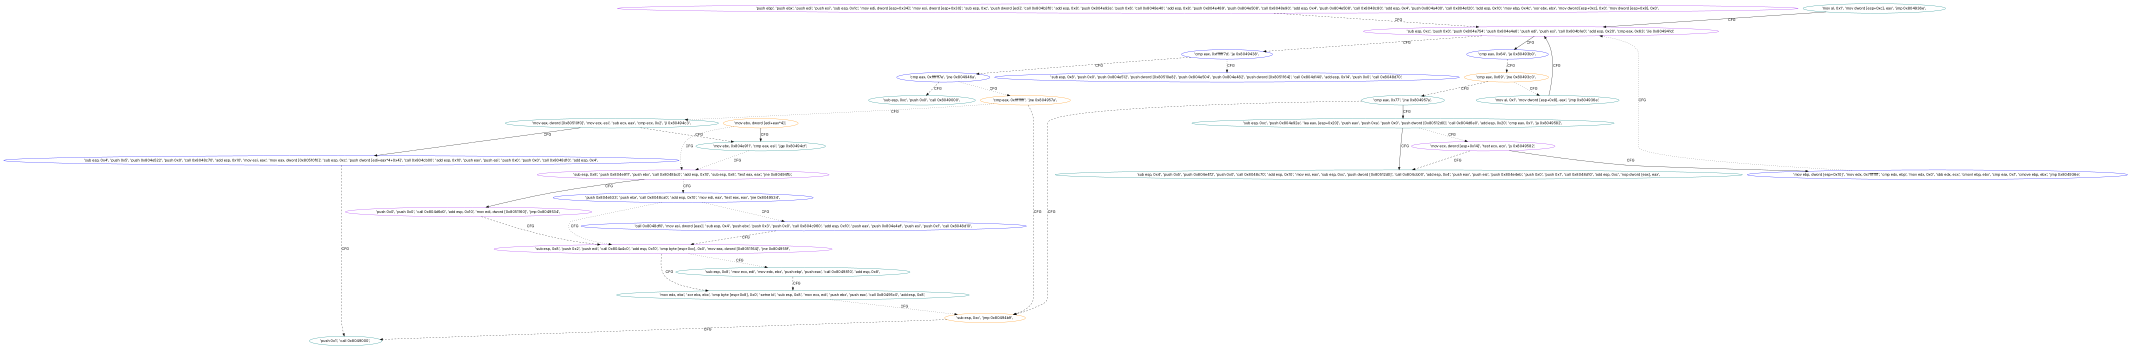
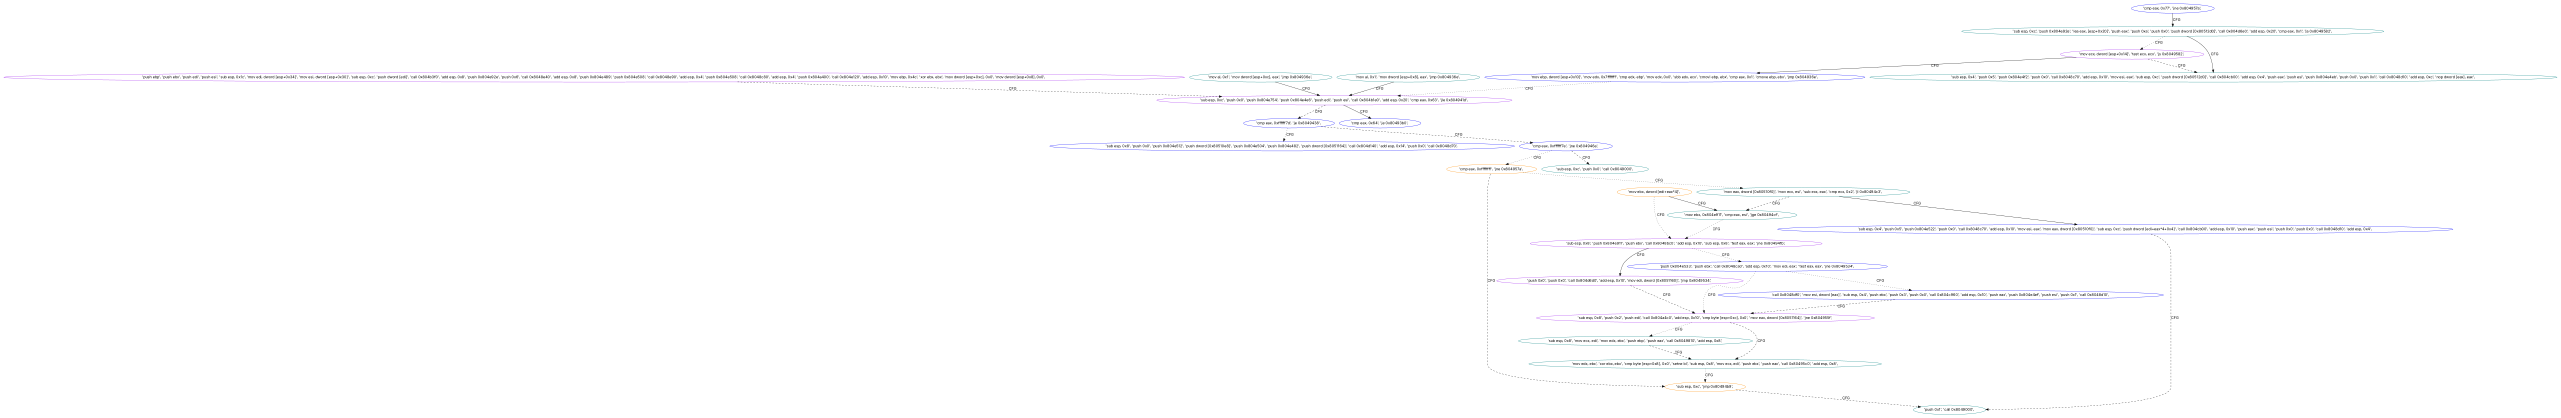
  digraph {
    fontname=Inter
    node [color=teal fontname=Inter]
    edge [fontname=Inter style=dashed]
    n1 [color=purple label="'push ebp', 'push ebx', 'push edi', 'push esi', 'sub esp, 0x1c', 'mov edi, dword [esp+0x34]', 'mov esi, dword [esp+0x30]', 'sub esp, 0xc', 'push dword [edi]', 'call 0x804b3f0', 'add esp, 0x8', 'push 0x804e92e', 'push 0x6', 'call 0x8048e40', 'add esp, 0x8', 'push 0x804e489', 'push 0x804e508', 'call 0x8048e90', 'add esp, 0x4', 'push 0x804e508', 'call 0x8048c80', 'add esp, 0x4', 'push 0x804a400', 'call 0x804e120', 'add esp, 0x10', 'mov ebp, 0x4c', 'xor ebx, ebx', 'mov dword [esp+0xc], 0x0', 'mov dword [esp+0x8], 0x0', "]
    n2 [color=purple label="'sub esp, 0xc', 'push 0x0', 'push 0x804e754', 'push 0x804e4e6', 'push edi', 'push esi', 'call 0x804b1e0', 'add esp, 0x20', 'cmp eax, 0x63', 'jle 0x804941d', "]
    n3 [color=blue label="'cmp eax, 0xffffff7d', 'je 0x8049438', "]
    n4 [color=blue label="'cmp eax, 0x64', 'je 0x80493b0', "]
    n5 [color=blue label="'sub esp, 0x8', 'push 0x0', 'push 0x804e512', 'push dword [0x80510e8]', 'push 0x804e504', 'push 0x804e482', 'push dword [0x8051164]', 'call 0x804d140', 'add esp, 0x14', 'push 0x0', 'call 0x8048d70', "]
    n6 [color=blue label="'cmp eax, 0xffffff7e', 'jne 0x804946a', "]
-   n7 [color=darkorange label="'cmp eax, 0x69', 'jne 0x80493c0', "]
    n8 [color=darkorange label="'cmp eax, 0xffffffff', 'jne 0x804957a', "]
    n9 [label="'sub esp, 0xc', 'push 0x0', 'call 0x8049000', "]
    n10 [color=darkorange label="'sub esp, 0xc', 'jmp 0x80494b9', "]
    n11 [label="'mov eax, dword [0x80510f0]', 'mov ecx, esi', 'sub ecx, eax', 'cmp ecx, 0x2', 'jl 0x80494c3', "]
    n12 [label="'mov al, 0x1', 'mov dword [esp+0xc], eax', 'jmp 0x804936e', "]
-   n13 [label="'cmp eax, 0x77', 'jne 0x804957a', "]
+   n13 [color=blue label="'cmp eax, 0x77', 'jne 0x804957a', "]
    n14 [label="'mov al, 0x1', 'mov dword [esp+0x8], eax', 'jmp 0x804936e', "]
    n15 [label="'sub esp, 0xc', 'push 0x804e92e', 'lea eax, [esp+0x20]', 'push eax', 'push 0xa', 'push 0x0', 'push dword [0x80512d0]', 'call 0x804d6e0', 'add esp, 0x20', 'cmp eax, 0x1', 'ja 0x8049582', "]
    n16 [label="'push 0x1', 'call 0x8049000', "]
    n17 [label="'mov ebx, 0x804e911', 'cmp eax, esi', 'jge 0x80494cf', "]
    n18 [color=blue label="'sub esp, 0x4', 'push 0x5', 'push 0x804e522', 'push 0x0', 'call 0x8048c70', 'add esp, 0x10', 'mov esi, eax', 'mov eax, dword [0x80510f0]', 'sub esp, 0xc', 'push dword [edi+eax*4+0x4]', 'call 0x804cb00', 'add esp, 0x10', 'push eax', 'push esi', 'push 0x0', 'push 0x0', 'call 0x8048d10', 'add esp, 0x4', "]
    n19 [label="'sub esp, 0x4', 'push 0x5', 'push 0x804e4f2', 'push 0x0', 'call 0x8048c70', 'add esp, 0x10', 'mov esi, eax', 'sub esp, 0xc', 'push dword [0x80512d0]', 'call 0x804cb00', 'add esp, 0x4', 'push eax', 'push esi', 'push 0x804e4eb', 'push 0x0', 'push 0x1', 'call 0x8048d10', 'add esp, 0xc', 'nop dword [eax], eax', "]
    n20 [color=purple label="'mov ecx, dword [esp+0x14]', 'test ecx, ecx', 'js 0x8049582', "]
    n21 [color=purple label="'sub esp, 0x8', 'push 0x804e911', 'push ebx', 'call 0x8048bc0', 'add esp, 0x10', 'sub esp, 0x8', 'test eax, eax', 'jne 0x80494fb', "]
    n22 [color=blue label="'mov ebp, dword [esp+0x10]', 'mov edx, 0x7fffffff', 'cmp edx, ebp', 'mov edx, 0x0', 'sbb edx, ecx', 'cmovl ebp, ebx', 'cmp eax, 0x1', 'cmove ebp, ebx', 'jmp 0x804936e', "]
    n23 [color=blue label="'push 0x804e533', 'push ebx', 'call 0x8048ca0', 'add esp, 0x10', 'mov edi, eax', 'test eax, eax', 'jne 0x8049534', "]
    n24 [color=purple label="'push 0x0', 'push 0x0', 'call 0x804d6d0', 'add esp, 0x10', 'mov edi, dword [0x8051160]', 'jmp 0x8049534', "]
    n25 [color=darkorange label="'mov ebx, dword [edi+eax*4]', "]
    n26 [color=purple label="'sub esp, 0x8', 'push 0x2', 'push edi', 'call 0x804a4c0', 'add esp, 0x10', 'cmp byte [esp+0xc], 0x0', 'mov eax, dword [0x8051164]', 'jne 0x804955f', "]
    n27 [color=blue label="'call 0x8048df0', 'mov esi, dword [eax]', 'sub esp, 0x4', 'push ebx', 'push 0x3', 'push 0x0', 'call 0x804c960', 'add esp, 0x10', 'push eax', 'push 0x804e4ef', 'push esi', 'push 0x1', 'call 0x8048d10', "]
    n28 [label="'mov edx, ebx', 'xor ebx, ebx', 'cmp byte [esp+0x8], 0x0', 'setne bl', 'sub esp, 0x8', 'mov ecx, edi', 'push ebx', 'push eax', 'call 0x80495c0', 'add esp, 0x8', "]
    n29 [label="'sub esp, 0x8', 'mov ecx, edi', 'mov edx, ebx', 'push ebp', 'push eax', 'call 0x8049810', 'add esp, 0x8', "]
    n1 -> n2 [label=CFG]
    n2 -> n3 [label=CFG]
    n2 -> n4 [label=CFG style=solid]
    n3 -> n5 [label=CFG style=dotted]
    n3 -> n6 [label=CFG]
-   n4 -> n7 [label=CFG]
    n6 -> n8 [label=CFG style=dotted]
    n6 -> n9 [label=CFG]
-   n7 -> n13 [label=CFG]
-   n7 -> n14 [label=CFG style=dotted]
    n8 -> n10 [label=CFG]
    n8 -> n11 [label=CFG style=dotted]
    n10 -> n16 [label=CFG]
    n11 -> n17 [label=CFG]
    n11 -> n18 [label=CFG style=solid]
    n12 -> n2 [label=CFG style=solid]
-   n13 -> n10 [label=CFG]
    n13 -> n15 [label=CFG style=solid]
    n14 -> n2 [label=CFG style=solid]
    n15 -> n19 [label=CFG style=solid]
    n15 -> n20 [label=CFG style=dotted]
    n17 -> n21 [label=CFG style=dotted]
    n18 -> n16 [label=CFG]
    n20 -> n19 [label=CFG]
    n20 -> n22 [label=CFG style=solid]
    n21 -> n23 [label=CFG style=dotted]
    n21 -> n24 [label=CFG style=solid]
    n22 -> n2 [label=CFG style=dotted]
    n23 -> n26 [label=CFG style=dotted]
    n23 -> n27 [label=CFG style=dotted]
    n24 -> n26 [label=CFG]
    n25 -> n17 [label=CFG style=solid]
    n25 -> n21 [label=CFG style=dotted]
    n26 -> n28 [label=CFG]
    n26 -> n29 [label=CFG style=dotted]
    n27 -> n26 [label=CFG]
    n28 -> n10 [label=CFG style=dotted]
    n29 -> n28 [label=CFG]
  }
